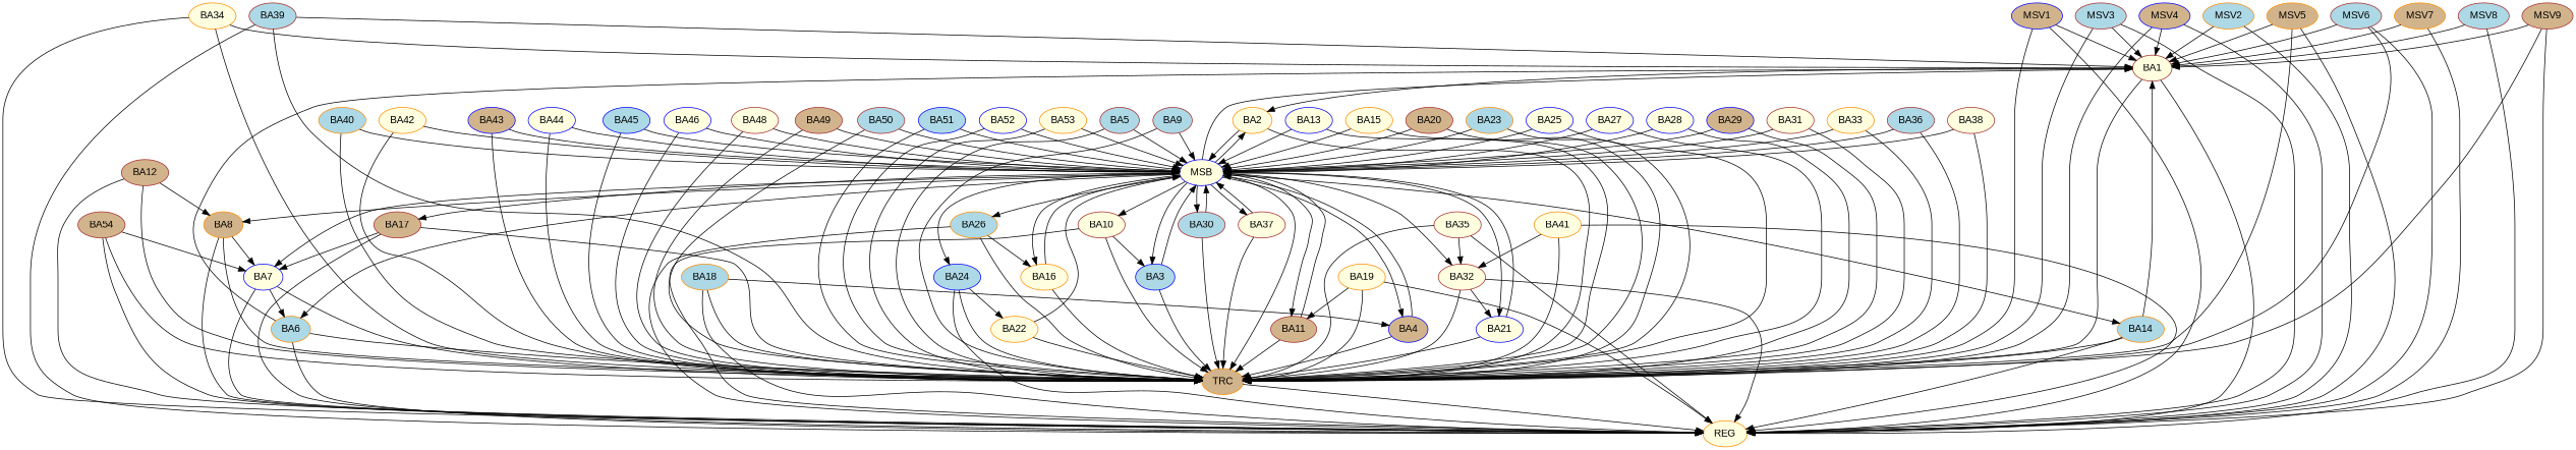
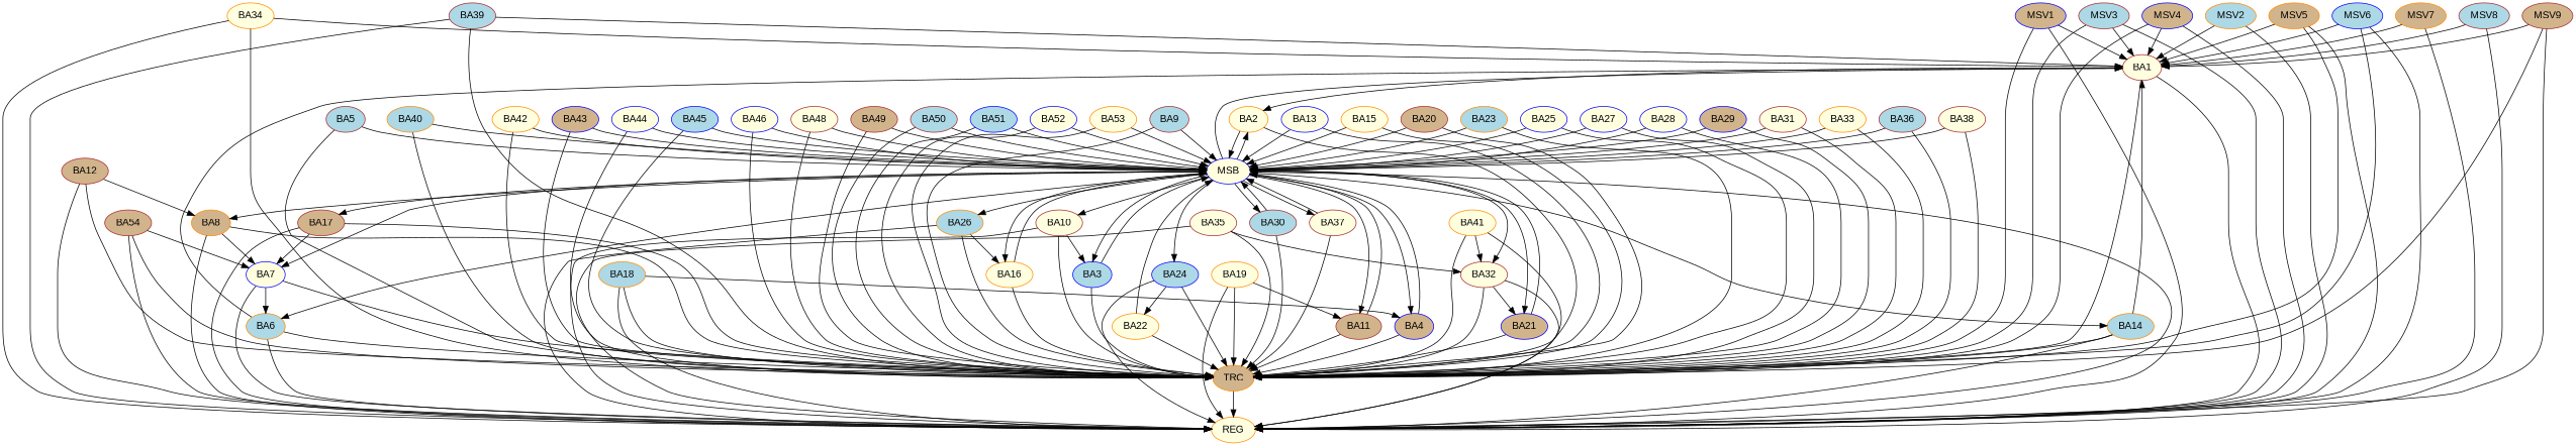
  strict digraph {
    fontname="Liberation Sans"
    node [color=brown fillcolor=lightyellow fontname="Liberation Sans" style=filled]
    edge [fontname="Liberation Sans"]
    n1 [label=BA1]
    n2 [color=darkorange label=BA2]
    n3 [color=darkorange label=REG]
    n4 [color=darkorange fillcolor=tan label=TRC]
    n5 [color=blue label=MSB]
    n6 [color=blue fillcolor=lightblue label=BA3]
    n7 [color=blue fillcolor=tan label=BA4]
    n8 [color=darkorange fillcolor=lightblue label=BA6]
    n9 [color=blue label=BA7]
    n10 [color=darkorange fillcolor=tan label=BA8]
    n11 [label=BA10]
    n12 [fillcolor=tan label=BA11]
    n13 [color=darkorange fillcolor=lightblue label=BA14]
    n14 [color=darkorange label=BA16]
    n15 [fillcolor=tan label=BA17]
-   n16 [color=blue label=BA21]
+   n16 [color=blue fillcolor=tan label=BA21]
    n17 [color=blue fillcolor=lightblue label=BA24]
    n18 [color=darkorange fillcolor=lightblue label=BA26]
    n19 [fillcolor=lightblue label=BA30]
    n20 [label=BA32]
    n21 [label=BA37]
    n22 [fillcolor=lightblue label=BA5]
    n23 [fillcolor=lightblue label=BA9]
    n24 [fillcolor=tan label=BA12]
    n25 [color=blue label=BA13]
    n26 [color=darkorange label=BA15]
    n27 [color=darkorange fillcolor=lightblue label=BA18]
    n28 [color=darkorange label=BA19]
    n29 [fillcolor=tan label=BA20]
    n30 [color=darkorange label=BA22]
    n31 [color=darkorange fillcolor=lightblue label=BA23]
    n32 [color=blue label=BA25]
    n33 [color=blue label=BA27]
    n34 [color=blue label=BA28]
    n35 [color=blue fillcolor=tan label=BA29]
    n36 [label=BA31]
    n37 [color=darkorange label=BA33]
    n38 [color=darkorange label=BA34]
    n39 [label=BA35]
    n40 [fillcolor=lightblue label=BA36]
    n41 [label=BA38]
    n42 [fillcolor=lightblue label=BA39]
    n43 [color=darkorange fillcolor=lightblue label=BA40]
    n44 [color=darkorange label=BA41]
    n45 [color=darkorange label=BA42]
    n46 [color=blue fillcolor=tan label=BA43]
    n47 [color=blue label=BA44]
    n48 [color=blue fillcolor=lightblue label=BA45]
    n49 [color=blue label=BA46]
    n50 [label=BA48]
    n51 [fillcolor=tan label=BA49]
    n52 [fillcolor=lightblue label=BA50]
    n53 [color=blue fillcolor=lightblue label=BA51]
    n54 [color=blue label=BA52]
    n55 [color=darkorange label=BA53]
    n56 [fillcolor=tan label=BA54]
    n57 [color=blue fillcolor=tan label=MSV1]
    n58 [color=darkorange fillcolor=lightblue label=MSV2]
    n59 [fillcolor=lightblue label=MSV3]
    n60 [color=blue fillcolor=tan label=MSV4]
    n61 [color=darkorange fillcolor=tan label=MSV5]
-   n62 [fillcolor=lightblue label=MSV6]
+   n62 [color=blue fillcolor=lightblue label=MSV6]
    n63 [color=darkorange fillcolor=tan label=MSV7]
    n64 [fillcolor=lightblue label=MSV8]
    n65 [fillcolor=tan label=MSV9]
    n1 -> n2
    n1 -> n3
    n1 -> n4
    n2 -> n4
    n2 -> n5
    n4 -> n3
    n5 -> n1
    n5 -> n2
-   n5 -> n4
+   n5 -> n3
    n5 -> n6
    n5 -> n7
    n5 -> n8
    n5 -> n9
    n5 -> n10
    n5 -> n11
    n5 -> n12
    n5 -> n13
    n5 -> n14
    n5 -> n15
    n5 -> n16
    n5 -> n17
    n5 -> n18
    n5 -> n19
    n5 -> n20
    n5 -> n21
    n6 -> n4
    n6 -> n5
    n7 -> n4
    n7 -> n5
    n8 -> n1
    n8 -> n3
    n8 -> n4
    n9 -> n3
    n9 -> n4
    n9 -> n8
    n10 -> n3
    n10 -> n4
    n10 -> n9
    n11 -> n3
    n11 -> n4
    n11 -> n6
    n12 -> n4
    n12 -> n5
    n13 -> n1
    n13 -> n3
    n13 -> n4
    n14 -> n4
    n14 -> n5
    n15 -> n3
    n15 -> n4
    n15 -> n9
    n16 -> n4
    n16 -> n5
    n17 -> n3
    n17 -> n4
    n17 -> n30
    n18 -> n3
    n18 -> n4
    n18 -> n14
    n19 -> n4
    n19 -> n5
    n20 -> n3
    n20 -> n4
    n20 -> n16
    n21 -> n4
    n21 -> n5
    n22 -> n4
    n22 -> n5
    n23 -> n4
    n23 -> n5
    n24 -> n3
    n24 -> n4
    n24 -> n10
    n25 -> n4
    n25 -> n5
    n26 -> n4
    n26 -> n5
    n27 -> n3
    n27 -> n4
    n27 -> n7
    n28 -> n3
    n28 -> n4
    n28 -> n12
    n29 -> n4
    n29 -> n5
    n30 -> n4
    n30 -> n5
    n31 -> n4
    n31 -> n5
    n32 -> n4
    n32 -> n5
    n33 -> n4
    n33 -> n5
    n34 -> n4
    n34 -> n5
    n35 -> n4
    n35 -> n5
    n36 -> n4
    n36 -> n5
    n37 -> n4
    n37 -> n5
    n38 -> n1
    n38 -> n3
    n38 -> n4
    n39 -> n3
    n39 -> n4
    n39 -> n20
    n40 -> n4
    n40 -> n5
    n41 -> n4
    n41 -> n5
    n42 -> n1
    n42 -> n3
    n42 -> n4
    n43 -> n4
    n43 -> n5
    n44 -> n3
    n44 -> n4
    n44 -> n20
    n45 -> n4
    n45 -> n5
    n46 -> n4
    n46 -> n5
    n47 -> n4
    n47 -> n5
    n48 -> n4
    n48 -> n5
    n49 -> n4
    n49 -> n5
    n50 -> n4
    n50 -> n5
    n51 -> n4
    n51 -> n5
    n52 -> n4
    n52 -> n5
    n53 -> n4
    n53 -> n5
    n54 -> n4
    n54 -> n5
    n55 -> n4
    n55 -> n5
    n56 -> n3
    n56 -> n4
    n56 -> n9
    n57 -> n1
    n57 -> n3
    n57 -> n4
    n58 -> n1
    n58 -> n3
    n59 -> n1
    n59 -> n3
    n59 -> n4
    n60 -> n1
    n60 -> n3
    n60 -> n4
    n61 -> n1
    n61 -> n3
    n61 -> n4
    n62 -> n1
    n62 -> n3
    n62 -> n4
    n63 -> n1
    n63 -> n3
    n64 -> n1
    n64 -> n3
    n65 -> n1
    n65 -> n3
    n65 -> n4
  }
